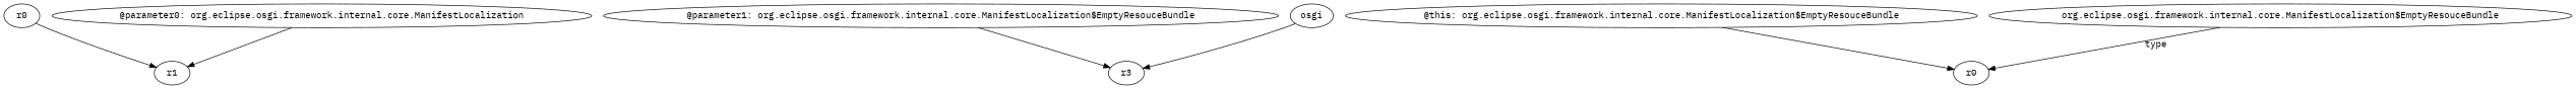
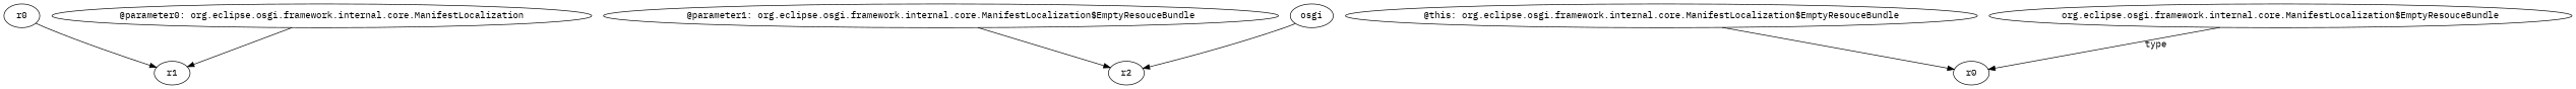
  digraph {
    fontname="IBM Plex Mono"
    node [fontname="IBM Plex Mono"]
    edge [fontname="IBM Plex Mono"]
    n1 [label=r0]
    n2 [label=r1]
    n3 [label="@parameter1: org.eclipse.osgi.framework.internal.core.ManifestLocalization$EmptyResouceBundle"]
-   n4 [label=r3]
+   n4 [label=r2]
    n5 [label="@this: org.eclipse.osgi.framework.internal.core.ManifestLocalization$EmptyResouceBundle"]
    n6 [label=r0]
    n7 [label="@parameter0: org.eclipse.osgi.framework.internal.core.ManifestLocalization"]
    n8 [label="org.eclipse.osgi.framework.internal.core.ManifestLocalization$EmptyResouceBundle"]
    n9 [label=osgi]
    n1 -> n2
    n3 -> n4
    n5 -> n6
    n7 -> n2
    n8 -> n6 [label=type]
    n9 -> n4
  }
